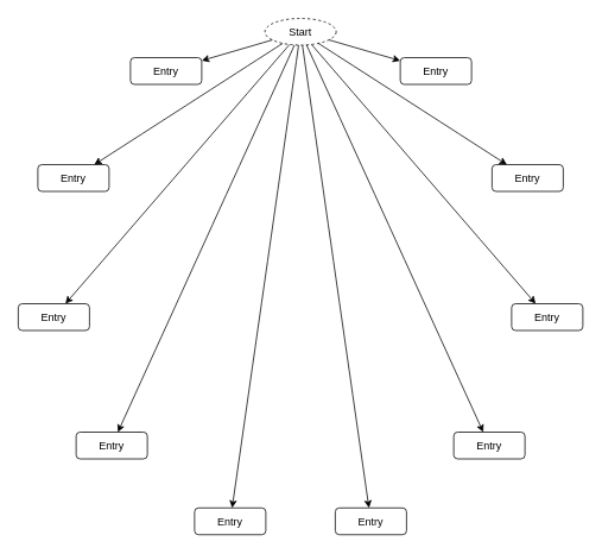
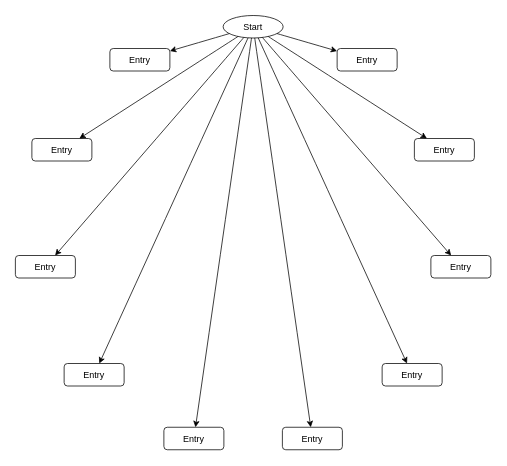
  <mxCell id="0" />
  <mxCell id="1" parent="0" />
- <mxCell id="2" value="Start" style="ellipse;dashed=1;" vertex="1" parent="1"><mxGeometry x="297" y="20" width="80" height="30" as="geometry" /></mxCell>
+ <mxCell id="2" value="Start" style="ellipse" vertex="1" parent="1"><mxGeometry x="297" y="20" width="80" height="30" as="geometry" /></mxCell>
  <mxCell id="3" value="Entry" style="rounded=1;" vertex="1" parent="1"><mxGeometry x="449" y="64" width="80" height="30" as="geometry" /></mxCell>
  <mxCell id="4" value="" style="curved=1;noEdgeStyle=1;" edge="1" source="2" target="3" parent="1"><mxGeometry relative="1" as="geometry" /></mxCell>
  <mxCell id="5" value="Entry" style="rounded=1;" vertex="1" parent="1"><mxGeometry x="552" y="184" width="80" height="30" as="geometry" /></mxCell>
  <mxCell id="6" value="" style="curved=1;noEdgeStyle=1;" edge="1" source="2" target="5" parent="1"><mxGeometry relative="1" as="geometry" /></mxCell>
  <mxCell id="7" value="Entry" style="rounded=1;" vertex="1" parent="1"><mxGeometry x="574" y="340" width="80" height="30" as="geometry" /></mxCell>
  <mxCell id="8" value="" style="curved=1;noEdgeStyle=1;" edge="1" source="2" target="7" parent="1"><mxGeometry relative="1" as="geometry" /></mxCell>
  <mxCell id="9" value="Entry" style="rounded=1;" vertex="1" parent="1"><mxGeometry x="509" y="484" width="80" height="30" as="geometry" /></mxCell>
  <mxCell id="10" value="" style="curved=1;noEdgeStyle=1;" edge="1" source="2" target="9" parent="1"><mxGeometry relative="1" as="geometry" /></mxCell>
  <mxCell id="11" value="Entry" style="rounded=1;" vertex="1" parent="1"><mxGeometry x="376" y="569" width="80" height="30" as="geometry" /></mxCell>
  <mxCell id="12" value="" style="curved=1;noEdgeStyle=1;" edge="1" source="2" target="11" parent="1"><mxGeometry relative="1" as="geometry" /></mxCell>
  <mxCell id="13" value="Entry" style="rounded=1;" vertex="1" parent="1"><mxGeometry x="218" y="569" width="80" height="30" as="geometry" /></mxCell>
  <mxCell id="14" value="" style="curved=1;noEdgeStyle=1;" edge="1" source="2" target="13" parent="1"><mxGeometry relative="1" as="geometry" /></mxCell>
  <mxCell id="15" value="Entry" style="rounded=1;" vertex="1" parent="1"><mxGeometry x="85" y="484" width="80" height="30" as="geometry" /></mxCell>
  <mxCell id="16" value="" style="curved=1;noEdgeStyle=1;" edge="1" source="2" target="15" parent="1"><mxGeometry relative="1" as="geometry" /></mxCell>
  <mxCell id="17" value="Entry" style="rounded=1;" vertex="1" parent="1"><mxGeometry x="20" y="340" width="80" height="30" as="geometry" /></mxCell>
  <mxCell id="18" value="" style="curved=1;noEdgeStyle=1;" edge="1" source="2" target="17" parent="1"><mxGeometry relative="1" as="geometry" /></mxCell>
  <mxCell id="19" value="Entry" style="rounded=1;" vertex="1" parent="1"><mxGeometry x="42" y="184" width="80" height="30" as="geometry" /></mxCell>
  <mxCell id="20" value="" style="curved=1;noEdgeStyle=1;" edge="1" source="2" target="19" parent="1"><mxGeometry relative="1" as="geometry" /></mxCell>
  <mxCell id="21" value="Entry" style="rounded=1;" vertex="1" parent="1"><mxGeometry x="146" y="64" width="80" height="30" as="geometry" /></mxCell>
  <mxCell id="22" value="" style="curved=1;noEdgeStyle=1;" edge="1" source="2" target="21" parent="1"><mxGeometry relative="1" as="geometry" /></mxCell>
